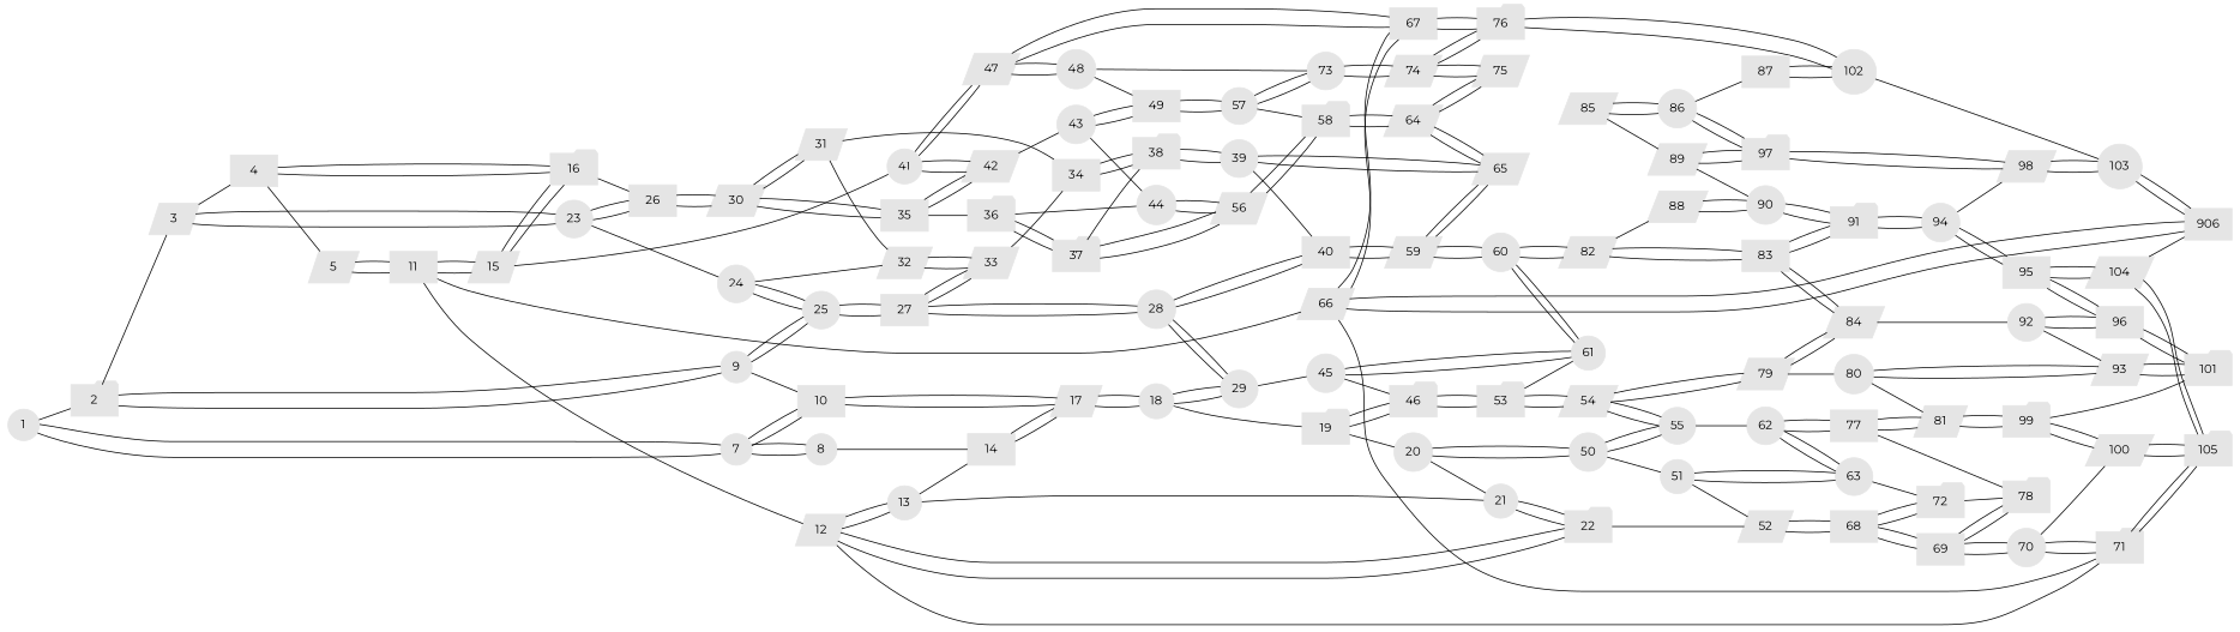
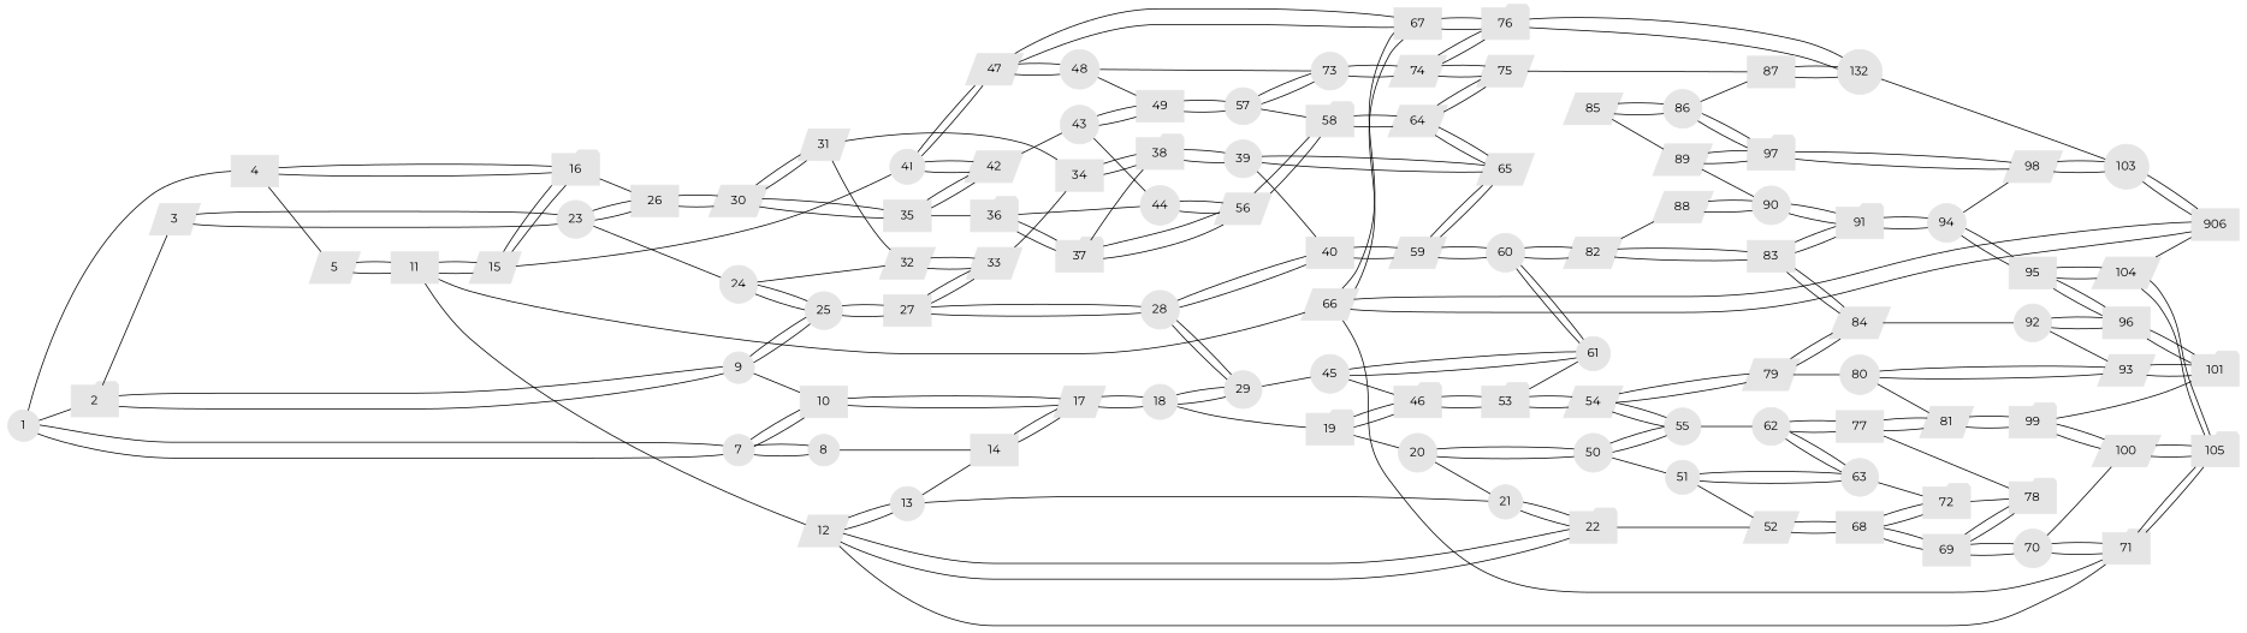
  graph {
    fontname=Montserrat
    rankdir=LR
    node [color=gray90 fontname=Montserrat shape=circle style=filled]
    edge [fontname=Montserrat]
    2 [shape=folder]
    1
    7
    3 [shape=parallelogram]
    9
    8
    10 [shape=box]
    4 [shape=box]
    23
    25
    5 [shape=parallelogram]
    16 [shape=folder]
    26 [shape=box]
    24
    11 [shape=box]
    12 [shape=parallelogram]
    15 [shape=parallelogram]
    66 [shape=parallelogram]
    14 [shape=box]
    17 [shape=parallelogram]
    27 [shape=box]
    18
    13
    22 [shape=folder]
    71 [shape=folder]
    41
    67 [shape=box]
    n28 [label=906 shape=box]
    21
    52 [shape=parallelogram]
    105 [shape=folder]
    42 [shape=parallelogram]
    47 [shape=parallelogram]
    30 [shape=parallelogram]
    19 [shape=folder]
    29
    20
    46 [shape=folder]
    45
    50
    53 [shape=folder]
    51
    55
    68 [shape=box]
    32 [shape=parallelogram]
    33 [shape=parallelogram]
    28
    31 [shape=parallelogram]
    35 [shape=box]
    40 [shape=box]
    34 [shape=box]
    59 [shape=parallelogram]
    61
    36 [shape=folder]
    38 [shape=folder]
    39
    37 [shape=folder]
    44
    43
    56 [shape=parallelogram]
    58 [shape=folder]
    65 [shape=parallelogram]
    60
    48
    49 [shape=box]
    57
    54 [shape=parallelogram]
    73
    76 [shape=folder]
    74 [shape=parallelogram]
    63
    62
    72 [shape=folder]
    69 [shape=box]
    79 [shape=parallelogram]
    80
    84 [shape=parallelogram]
    77 [shape=box]
    64 [shape=parallelogram]
    75 [shape=parallelogram]
    82 [shape=parallelogram]
    83 [shape=box]
    88 [shape=parallelogram]
    78 [shape=folder]
    81 [shape=parallelogram]
    87 [shape=box]
-   102
+   102 [label=132]
    70
    100 [shape=parallelogram]
    103
    99 [shape=folder]
    93 [shape=parallelogram]
    92
    101 [shape=folder]
    91 [shape=folder]
    90
    94
    96 [shape=box]
    85 [shape=parallelogram]
    86
    89 [shape=parallelogram]
    97 [shape=folder]
    98 [shape=parallelogram]
    95 [shape=box]
    104 [shape=parallelogram]
    2 -- 3
    2 -- 9
    2 -- 9
    1 -- 2
    1 -- 7
    1 -- 7
    7 -- 8
    7 -- 8
    7 -- 10
    7 -- 10
-   3 -- 4
+   1 -- 4
    3 -- 23
    3 -- 23
    9 -- 10
    9 -- 25
    9 -- 25
    8 -- 14
    10 -- 17
    10 -- 17
    4 -- 5
    4 -- 16
    4 -- 16
    23 -- 26
    23 -- 26
    23 -- 24
    25 -- 27
    25 -- 27
    5 -- 11
    5 -- 11
    16 -- 26
    26 -- 30
    26 -- 30
    24 -- 25
    24 -- 25
    24 -- 32
    11 -- 12
    11 -- 15
    11 -- 15
    11 -- 66
    12 -- 13
    12 -- 13
    12 -- 22
    12 -- 22
    12 -- 71
    15 -- 16
    15 -- 16
    15 -- 41
    66 -- 71
    66 -- 67
    66 -- 67
    66 -- n28
    66 -- n28
    14 -- 17
    14 -- 17
    17 -- 18
    17 -- 18
    27 -- 33
    27 -- 33
    27 -- 28
    27 -- 28
    18 -- 19
    18 -- 29
    18 -- 29
    13 -- 14
    13 -- 21
    22 -- 52
    71 -- 105
    71 -- 105
    41 -- 42
    41 -- 42
    41 -- 47
    41 -- 47
    67 -- 76
    67 -- 76
    21 -- 22
    21 -- 22
    52 -- 68
    52 -- 68
    42 -- 43
    47 -- 67
    47 -- 67
    47 -- 48
    47 -- 48
    30 -- 31
    30 -- 31
    30 -- 35
    30 -- 35
    19 -- 20
    19 -- 46
    19 -- 46
    29 -- 45
    20 -- 21
    20 -- 50
    20 -- 50
    46 -- 53
    46 -- 53
    45 -- 46
    45 -- 61
    45 -- 61
    50 -- 51
    50 -- 55
    50 -- 55
    53 -- 61
    53 -- 54
    53 -- 54
    51 -- 52
    51 -- 63
    51 -- 63
    55 -- 62
    68 -- 72
    68 -- 72
    68 -- 69
    68 -- 69
    32 -- 33
    32 -- 33
    33 -- 34
    28 -- 29
    28 -- 29
    28 -- 40
    28 -- 40
    31 -- 32
    31 -- 34
    35 -- 42
    35 -- 42
    35 -- 36
    40 -- 59
    40 -- 59
    34 -- 38
    34 -- 38
    59 -- 65
    59 -- 65
    59 -- 60
    59 -- 60
    36 -- 37
    36 -- 37
    36 -- 44
    38 -- 39
    38 -- 39
    39 -- 40
    39 -- 65
    39 -- 65
    37 -- 38
    37 -- 56
    37 -- 56
    44 -- 56
    44 -- 56
    43 -- 44
    43 -- 49
    43 -- 49
    56 -- 58
    56 -- 58
    58 -- 64
    58 -- 64
    60 -- 61
    60 -- 61
    60 -- 82
    60 -- 82
    48 -- 49
    48 -- 73
    49 -- 57
    49 -- 57
    57 -- 58
    57 -- 73
    57 -- 73
    54 -- 55
    54 -- 55
    54 -- 79
    54 -- 79
    73 -- 74
    73 -- 74
    76 -- 102
    76 -- 102
    74 -- 76
    74 -- 76
    74 -- 75
    74 -- 75
    63 -- 72
    62 -- 63
    62 -- 63
    62 -- 77
    62 -- 77
    72 -- 78
    69 -- 78
    69 -- 78
    69 -- 70
    69 -- 70
    79 -- 80
    79 -- 84
    79 -- 84
    80 -- 81
    80 -- 93
    80 -- 93
    84 -- 92
    77 -- 78
    77 -- 81
    77 -- 81
    64 -- 65
    64 -- 65
    64 -- 75
    64 -- 75
+   75 -- 87
    82 -- 83
    82 -- 83
    82 -- 88
    83 -- 84
    83 -- 84
    83 -- 91
    83 -- 91
    88 -- 90
    88 -- 90
    81 -- 99
    81 -- 99
    87 -- 102
    87 -- 102
    102 -- 103
    70 -- 71
    70 -- 71
    70 -- 100
    100 -- 105
    100 -- 105
    103 -- n28
    103 -- n28
    99 -- 100
    99 -- 100
    99 -- 101
    93 -- 101
    93 -- 101
    92 -- 93
    92 -- 96
    92 -- 96
    91 -- 94
    91 -- 94
    90 -- 91
    90 -- 91
    94 -- 98
    94 -- 95
    94 -- 95
    96 -- 101
    96 -- 101
    85 -- 86
    85 -- 86
    85 -- 89
    86 -- 87
    86 -- 97
    86 -- 97
    89 -- 90
    89 -- 97
    89 -- 97
    97 -- 98
    97 -- 98
    98 -- 103
    98 -- 103
    95 -- 96
    95 -- 96
    95 -- 104
    95 -- 104
    104 -- n28
    104 -- 105
    104 -- 105
  }
